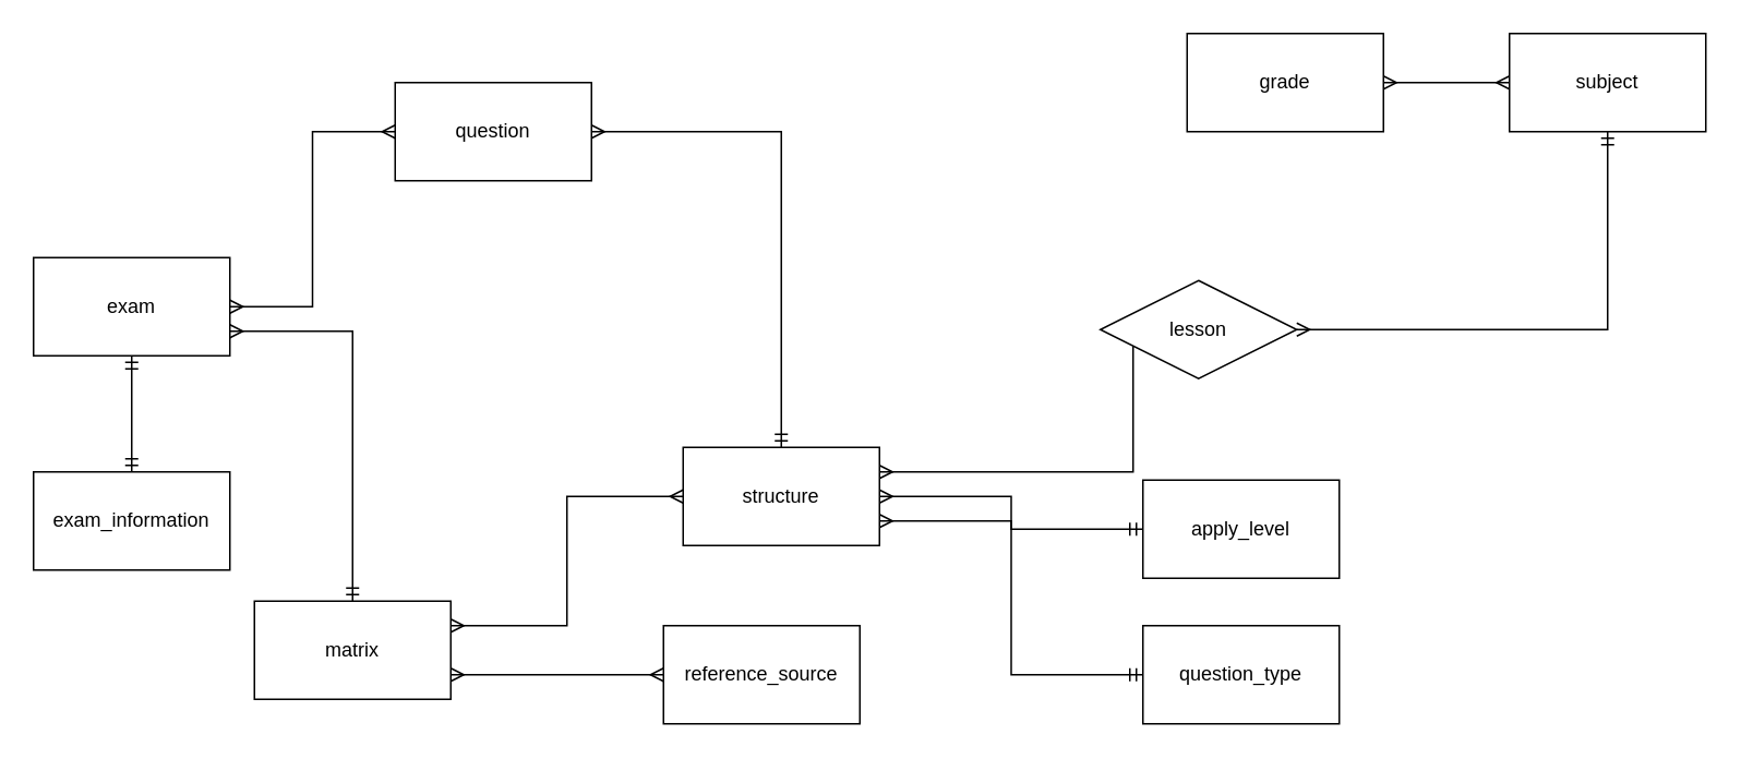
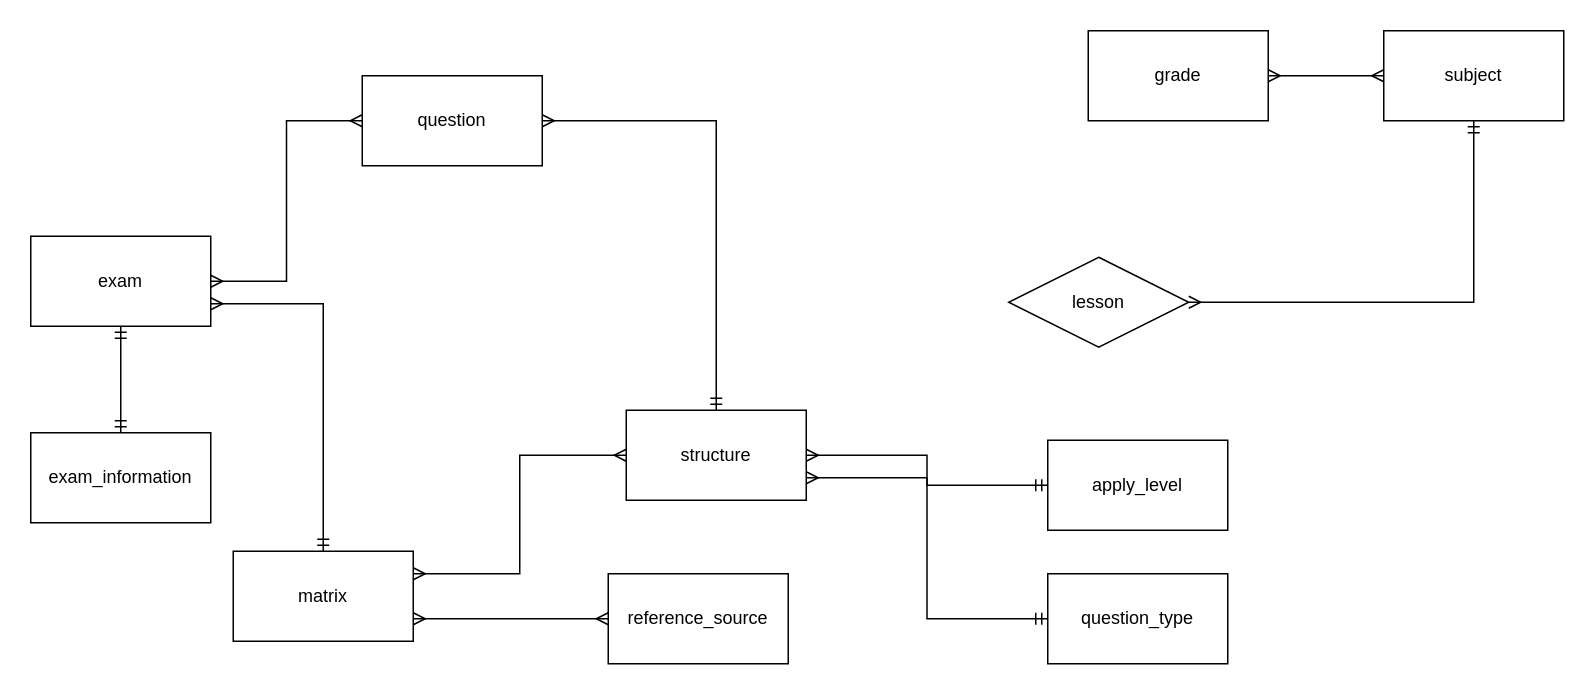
  <mxCell id="0" />
  <mxCell id="1" parent="0" />
  <mxCell id="2" style="edgeStyle=orthogonalEdgeStyle;rounded=0;orthogonalLoop=1;jettySize=auto;html=1;entryX=0;entryY=0.5;entryDx=0;entryDy=0;endArrow=ERmany;endFill=0;startArrow=ERmany;startFill=0;exitX=1;exitY=0.25;exitDx=0;exitDy=0;" edge="1" parent="1" source="5" target="9"><mxGeometry relative="1" as="geometry" /></mxCell>
  <mxCell id="3" style="edgeStyle=orthogonalEdgeStyle;rounded=0;orthogonalLoop=1;jettySize=auto;html=1;exitX=0.5;exitY=1;exitDx=0;exitDy=0;entryX=0.5;entryY=0;entryDx=0;entryDy=0;endArrow=ERmandOne;endFill=0;startArrow=ERmandOne;startFill=0;" edge="1" parent="1" source="20" target="10"><mxGeometry relative="1" as="geometry" /></mxCell>
  <mxCell id="4" style="edgeStyle=orthogonalEdgeStyle;rounded=0;orthogonalLoop=1;jettySize=auto;html=1;exitX=1;exitY=0.75;exitDx=0;exitDy=0;entryX=0;entryY=0.5;entryDx=0;entryDy=0;endArrow=ERmany;endFill=0;startArrow=ERmany;startFill=0;" edge="1" parent="1" source="5" target="11"><mxGeometry relative="1" as="geometry" /></mxCell>
  <mxCell id="5" value="matrix" style="rounded=0;whiteSpace=wrap;html=1;" vertex="1" parent="1"><mxGeometry x="155" y="367" width="120" height="60" as="geometry" /></mxCell>
- <mxCell id="6" style="edgeStyle=orthogonalEdgeStyle;rounded=0;orthogonalLoop=1;jettySize=auto;html=1;entryX=0;entryY=0.25;entryDx=0;entryDy=0;endArrow=ERmandOne;endFill=0;exitX=1;exitY=0.25;exitDx=0;exitDy=0;startArrow=ERmany;startFill=0;" edge="1" parent="1" source="9" target="15"><mxGeometry relative="1" as="geometry" /></mxCell>
  <mxCell id="7" style="edgeStyle=orthogonalEdgeStyle;rounded=0;orthogonalLoop=1;jettySize=auto;html=1;exitX=1;exitY=0.5;exitDx=0;exitDy=0;entryX=0;entryY=0.5;entryDx=0;entryDy=0;endArrow=ERmandOne;endFill=0;startArrow=ERmany;startFill=0;" edge="1" parent="1" source="9" target="16"><mxGeometry relative="1" as="geometry" /></mxCell>
  <mxCell id="8" style="edgeStyle=orthogonalEdgeStyle;rounded=0;orthogonalLoop=1;jettySize=auto;html=1;exitX=1;exitY=0.75;exitDx=0;exitDy=0;entryX=0;entryY=0.5;entryDx=0;entryDy=0;endArrow=ERmandOne;endFill=0;startArrow=ERmany;startFill=0;" edge="1" parent="1" source="9" target="17"><mxGeometry relative="1" as="geometry" /></mxCell>
  <mxCell id="9" value="structure" style="rounded=0;whiteSpace=wrap;html=1;" vertex="1" parent="1"><mxGeometry x="417" y="273" width="120" height="60" as="geometry" /></mxCell>
  <mxCell id="10" value="exam_information" style="rounded=0;whiteSpace=wrap;html=1;" vertex="1" parent="1"><mxGeometry x="20" y="288" width="120" height="60" as="geometry" /></mxCell>
  <mxCell id="11" value="reference_source" style="rounded=0;whiteSpace=wrap;html=1;" vertex="1" parent="1"><mxGeometry x="405" y="382" width="120" height="60" as="geometry" /></mxCell>
  <mxCell id="12" style="edgeStyle=orthogonalEdgeStyle;rounded=0;orthogonalLoop=1;jettySize=auto;html=1;endArrow=ERmandOne;endFill=0;startArrow=ERmany;startFill=0;" edge="1" parent="1" source="13" target="9"><mxGeometry relative="1" as="geometry" /></mxCell>
  <mxCell id="13" value="question" style="rounded=0;whiteSpace=wrap;html=1;" vertex="1" parent="1"><mxGeometry x="241" y="50" width="120" height="60" as="geometry" /></mxCell>
  <mxCell id="14" style="edgeStyle=orthogonalEdgeStyle;rounded=0;orthogonalLoop=1;jettySize=auto;html=1;endArrow=ERmandOne;endFill=0;startArrow=ERmany;startFill=0;entryX=0.5;entryY=1;entryDx=0;entryDy=0;" edge="1" parent="1" source="15" target="23"><mxGeometry relative="1" as="geometry" /></mxCell>
  <mxCell id="15" value="lesson" style="rhombus;whiteSpace=wrap;html=1;" vertex="1" parent="1"><mxGeometry x="672" y="171" width="120" height="60" as="geometry" /></mxCell>
  <mxCell id="16" value="apply_level" style="rounded=0;whiteSpace=wrap;html=1;" vertex="1" parent="1"><mxGeometry x="698" y="293" width="120" height="60" as="geometry" /></mxCell>
  <mxCell id="17" value="question_type" style="rounded=0;whiteSpace=wrap;html=1;" vertex="1" parent="1"><mxGeometry x="698" y="382" width="120" height="60" as="geometry" /></mxCell>
  <mxCell id="18" style="edgeStyle=orthogonalEdgeStyle;rounded=0;orthogonalLoop=1;jettySize=auto;html=1;entryX=0;entryY=0.5;entryDx=0;entryDy=0;endArrow=ERmany;endFill=0;startArrow=ERmany;startFill=0;" edge="1" parent="1" source="20" target="13"><mxGeometry relative="1" as="geometry" /></mxCell>
  <mxCell id="19" style="edgeStyle=orthogonalEdgeStyle;rounded=0;orthogonalLoop=1;jettySize=auto;html=1;exitX=1;exitY=0.75;exitDx=0;exitDy=0;entryX=0.5;entryY=0;entryDx=0;entryDy=0;endArrow=ERmandOne;endFill=0;startArrow=ERmany;startFill=0;" edge="1" parent="1" source="20" target="5"><mxGeometry relative="1" as="geometry" /></mxCell>
  <mxCell id="20" value="exam" style="rounded=0;whiteSpace=wrap;html=1;" vertex="1" parent="1"><mxGeometry x="20" y="157" width="120" height="60" as="geometry" /></mxCell>
  <mxCell id="21" style="edgeStyle=orthogonalEdgeStyle;rounded=0;orthogonalLoop=1;jettySize=auto;html=1;endArrow=ERmany;endFill=0;startArrow=ERmany;startFill=0;" edge="1" parent="1" source="22" target="23"><mxGeometry relative="1" as="geometry" /></mxCell>
  <mxCell id="22" value="grade" style="rounded=0;whiteSpace=wrap;html=1;" vertex="1" parent="1"><mxGeometry x="725" y="20" width="120" height="60" as="geometry" /></mxCell>
  <mxCell id="23" value="subject" style="rounded=0;whiteSpace=wrap;html=1;" vertex="1" parent="1"><mxGeometry x="922" y="20" width="120" height="60" as="geometry" /></mxCell>
